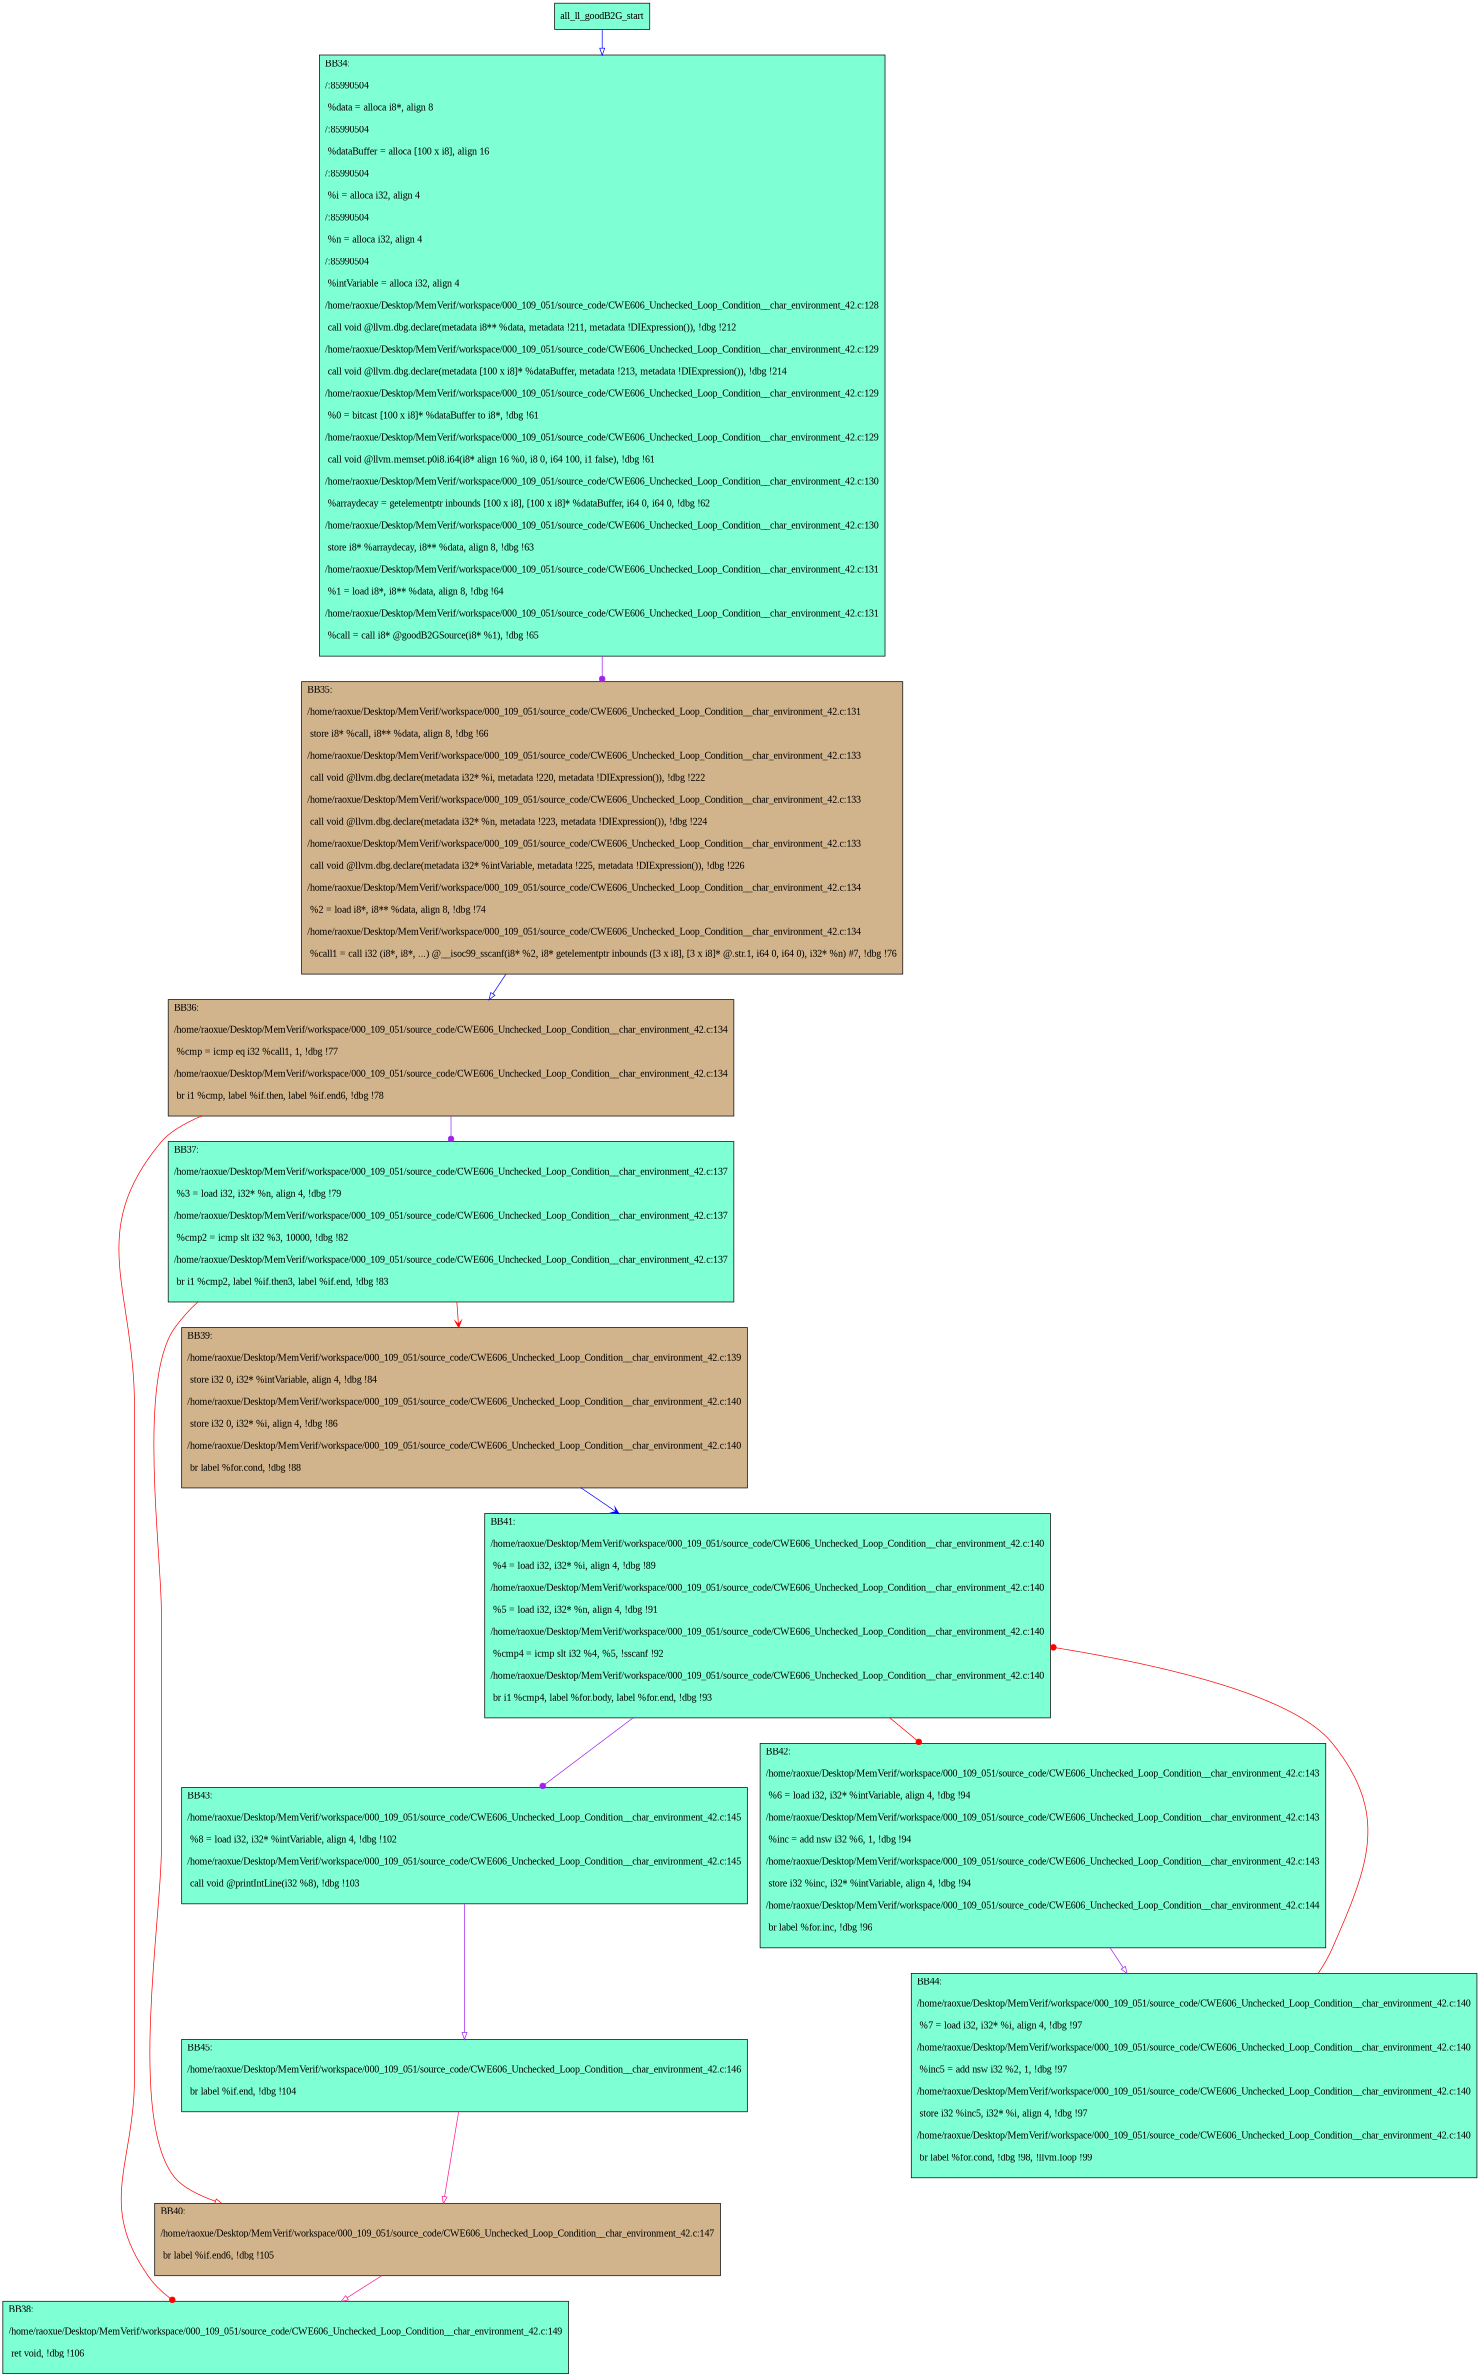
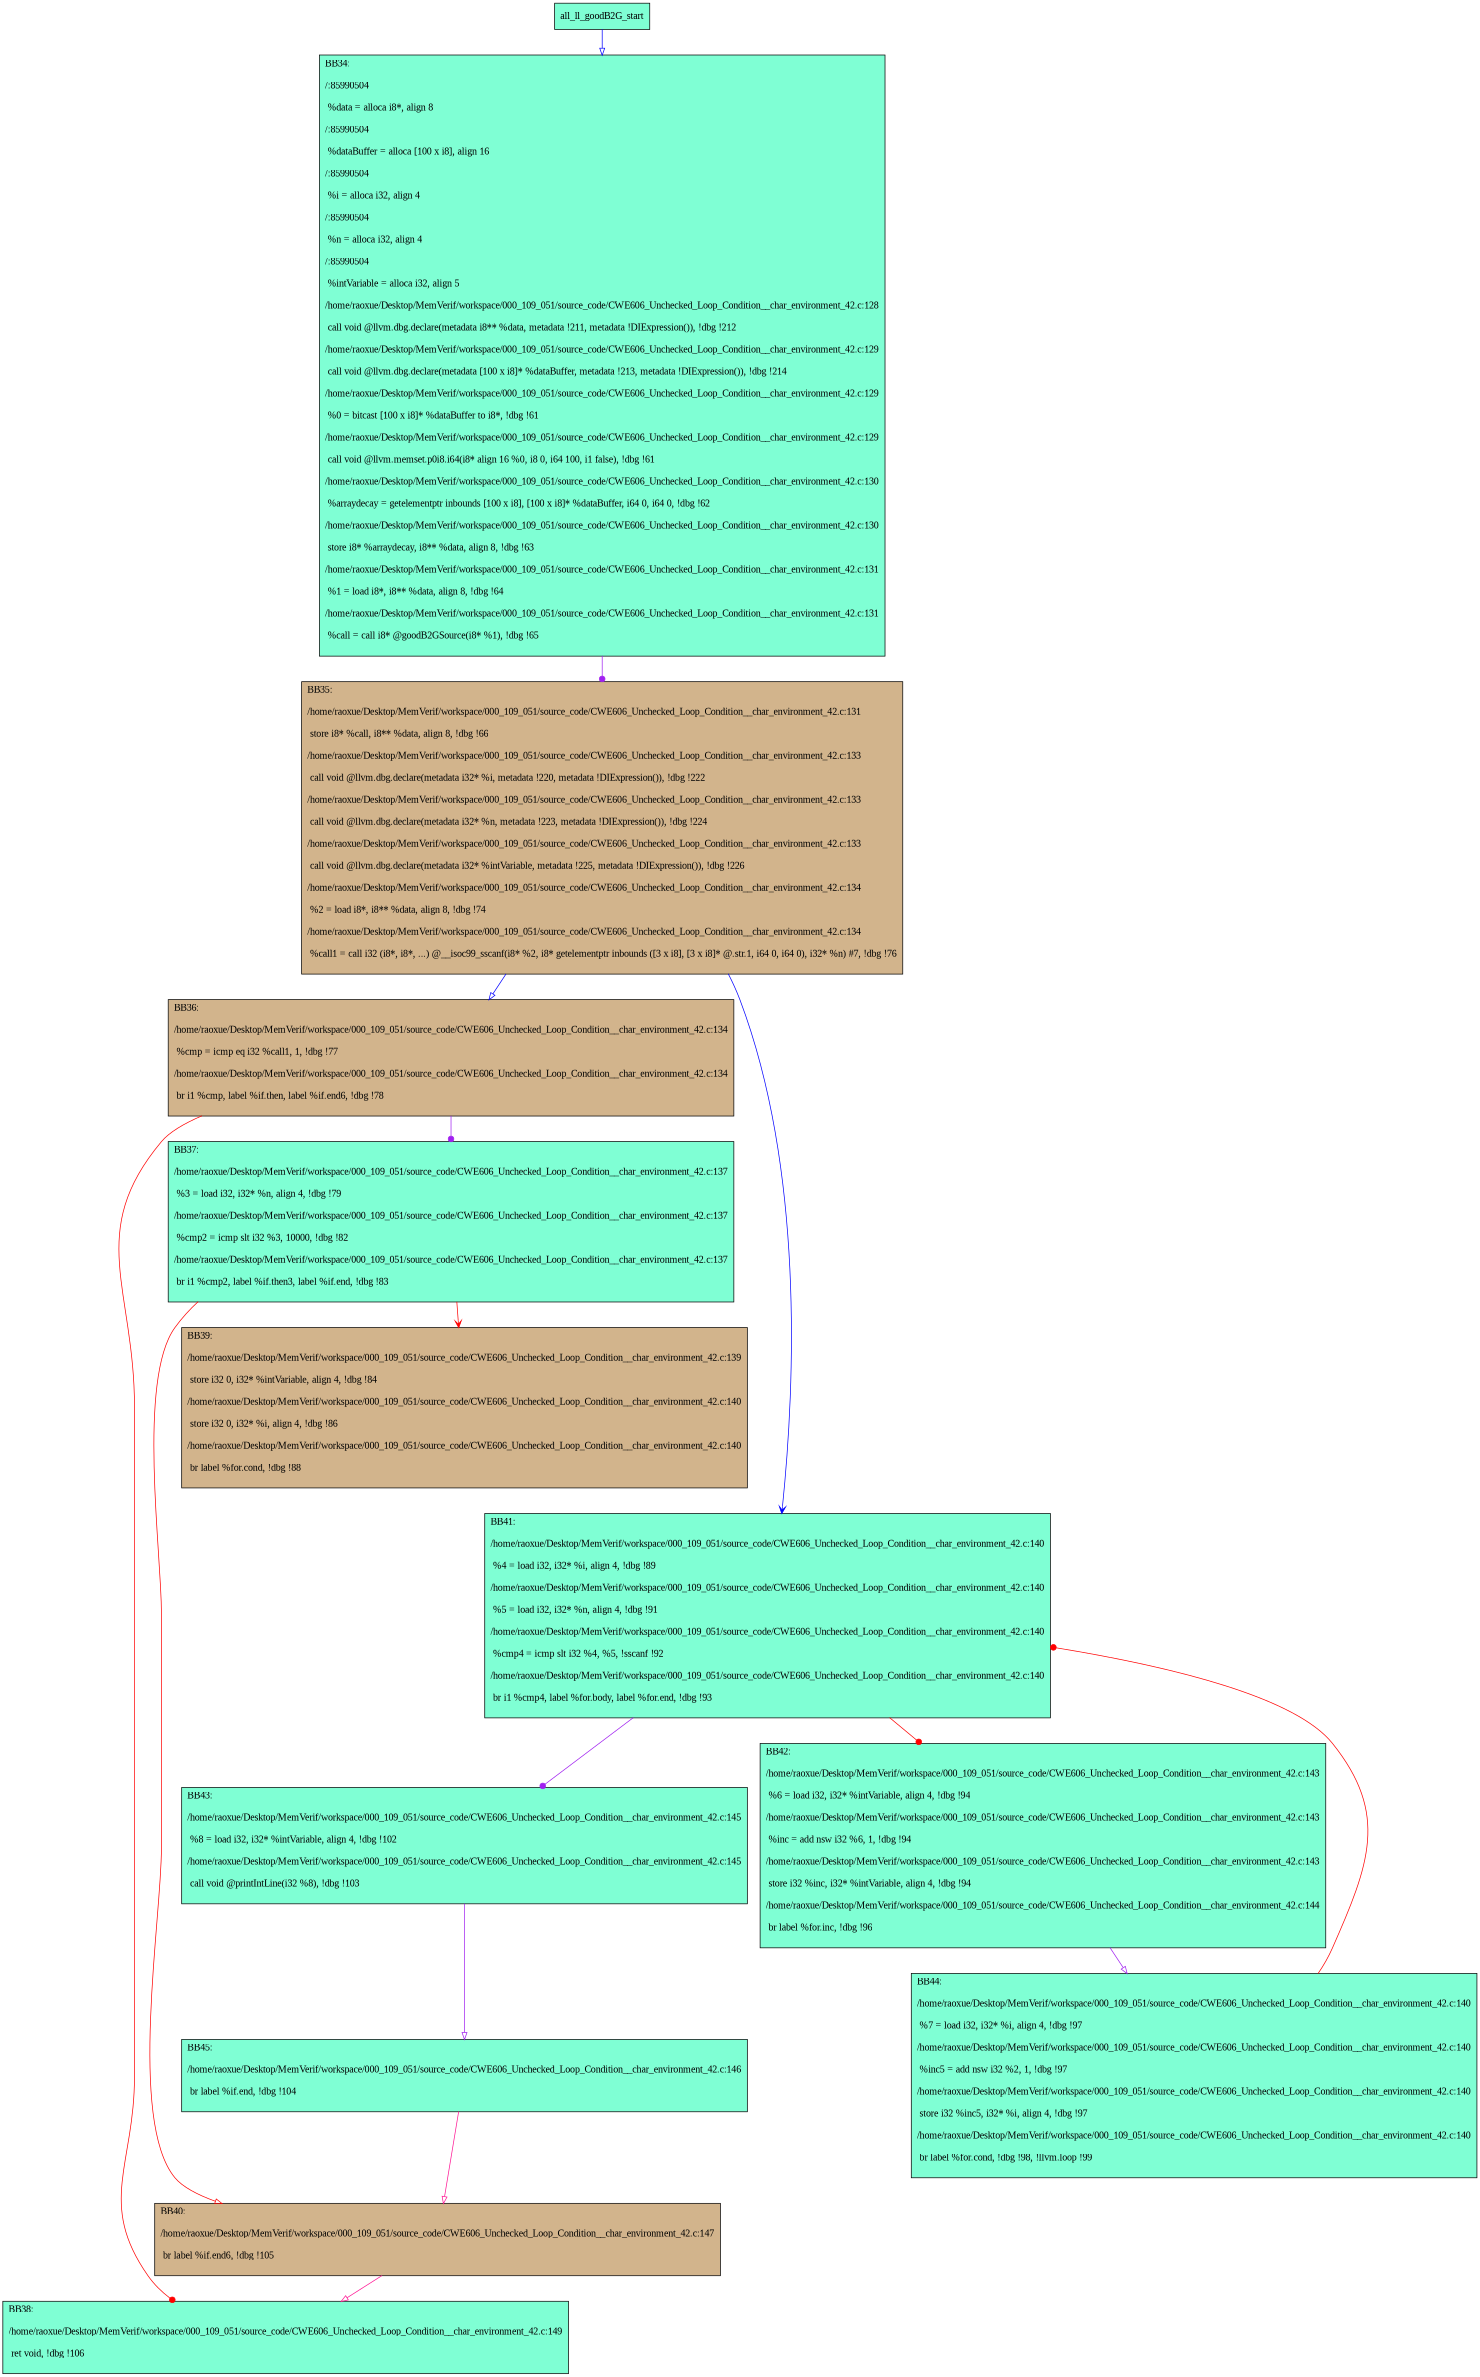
  digraph {
    fontname="Liberation Serif"
    node [fillcolor=aquamarine fontname="Liberation Serif" shape=record style=filled]
    edge [arrowhead=onormal color=purple fontname="Liberation Serif"]
    n1 [label="{all_ll_goodB2G_start}"]
-   n2 [label="{BB34:\l\l/:85990504\l\n  %data = alloca i8*, align 8\l\n/:85990504\l\n  %dataBuffer = alloca [100 x i8], align 16\l\n/:85990504\l\n  %i = alloca i32, align 4\l\n/:85990504\l\n  %n = alloca i32, align 4\l\n/:85990504\l\n  %intVariable = alloca i32, align 4\l\n/home/raoxue/Desktop/MemVerif/workspace/000_109_051/source_code/CWE606_Unchecked_Loop_Condition__char_environment_42.c:128\l\n  call void @llvm.dbg.declare(metadata i8** %data, metadata !211, metadata !DIExpression()), !dbg !212\l\n/home/raoxue/Desktop/MemVerif/workspace/000_109_051/source_code/CWE606_Unchecked_Loop_Condition__char_environment_42.c:129\l\n  call void @llvm.dbg.declare(metadata [100 x i8]* %dataBuffer, metadata !213, metadata !DIExpression()), !dbg !214\l\n/home/raoxue/Desktop/MemVerif/workspace/000_109_051/source_code/CWE606_Unchecked_Loop_Condition__char_environment_42.c:129\l\n  %0 = bitcast [100 x i8]* %dataBuffer to i8*, !dbg !61\l\n/home/raoxue/Desktop/MemVerif/workspace/000_109_051/source_code/CWE606_Unchecked_Loop_Condition__char_environment_42.c:129\l\n  call void @llvm.memset.p0i8.i64(i8* align 16 %0, i8 0, i64 100, i1 false), !dbg !61\l\n/home/raoxue/Desktop/MemVerif/workspace/000_109_051/source_code/CWE606_Unchecked_Loop_Condition__char_environment_42.c:130\l\n  %arraydecay = getelementptr inbounds [100 x i8], [100 x i8]* %dataBuffer, i64 0, i64 0, !dbg !62\l\n/home/raoxue/Desktop/MemVerif/workspace/000_109_051/source_code/CWE606_Unchecked_Loop_Condition__char_environment_42.c:130\l\n  store i8* %arraydecay, i8** %data, align 8, !dbg !63\l\n/home/raoxue/Desktop/MemVerif/workspace/000_109_051/source_code/CWE606_Unchecked_Loop_Condition__char_environment_42.c:131\l\n  %1 = load i8*, i8** %data, align 8, !dbg !64\l\n/home/raoxue/Desktop/MemVerif/workspace/000_109_051/source_code/CWE606_Unchecked_Loop_Condition__char_environment_42.c:131\l\n  %call = call i8* @goodB2GSource(i8* %1), !dbg !65\l\n}"]
+   n2 [label="{BB34:\l\l/:85990504\l\n  %data = alloca i8*, align 8\l\n/:85990504\l\n  %dataBuffer = alloca [100 x i8], align 16\l\n/:85990504\l\n  %i = alloca i32, align 4\l\n/:85990504\l\n  %n = alloca i32, align 4\l\n/:85990504\l\n  %intVariable = alloca i32, align 5\l\n/home/raoxue/Desktop/MemVerif/workspace/000_109_051/source_code/CWE606_Unchecked_Loop_Condition__char_environment_42.c:128\l\n  call void @llvm.dbg.declare(metadata i8** %data, metadata !211, metadata !DIExpression()), !dbg !212\l\n/home/raoxue/Desktop/MemVerif/workspace/000_109_051/source_code/CWE606_Unchecked_Loop_Condition__char_environment_42.c:129\l\n  call void @llvm.dbg.declare(metadata [100 x i8]* %dataBuffer, metadata !213, metadata !DIExpression()), !dbg !214\l\n/home/raoxue/Desktop/MemVerif/workspace/000_109_051/source_code/CWE606_Unchecked_Loop_Condition__char_environment_42.c:129\l\n  %0 = bitcast [100 x i8]* %dataBuffer to i8*, !dbg !61\l\n/home/raoxue/Desktop/MemVerif/workspace/000_109_051/source_code/CWE606_Unchecked_Loop_Condition__char_environment_42.c:129\l\n  call void @llvm.memset.p0i8.i64(i8* align 16 %0, i8 0, i64 100, i1 false), !dbg !61\l\n/home/raoxue/Desktop/MemVerif/workspace/000_109_051/source_code/CWE606_Unchecked_Loop_Condition__char_environment_42.c:130\l\n  %arraydecay = getelementptr inbounds [100 x i8], [100 x i8]* %dataBuffer, i64 0, i64 0, !dbg !62\l\n/home/raoxue/Desktop/MemVerif/workspace/000_109_051/source_code/CWE606_Unchecked_Loop_Condition__char_environment_42.c:130\l\n  store i8* %arraydecay, i8** %data, align 8, !dbg !63\l\n/home/raoxue/Desktop/MemVerif/workspace/000_109_051/source_code/CWE606_Unchecked_Loop_Condition__char_environment_42.c:131\l\n  %1 = load i8*, i8** %data, align 8, !dbg !64\l\n/home/raoxue/Desktop/MemVerif/workspace/000_109_051/source_code/CWE606_Unchecked_Loop_Condition__char_environment_42.c:131\l\n  %call = call i8* @goodB2GSource(i8* %1), !dbg !65\l\n}"]
    n3 [fillcolor=tan label="{BB35:\l\l/home/raoxue/Desktop/MemVerif/workspace/000_109_051/source_code/CWE606_Unchecked_Loop_Condition__char_environment_42.c:131\l\n  store i8* %call, i8** %data, align 8, !dbg !66\l\n/home/raoxue/Desktop/MemVerif/workspace/000_109_051/source_code/CWE606_Unchecked_Loop_Condition__char_environment_42.c:133\l\n  call void @llvm.dbg.declare(metadata i32* %i, metadata !220, metadata !DIExpression()), !dbg !222\l\n/home/raoxue/Desktop/MemVerif/workspace/000_109_051/source_code/CWE606_Unchecked_Loop_Condition__char_environment_42.c:133\l\n  call void @llvm.dbg.declare(metadata i32* %n, metadata !223, metadata !DIExpression()), !dbg !224\l\n/home/raoxue/Desktop/MemVerif/workspace/000_109_051/source_code/CWE606_Unchecked_Loop_Condition__char_environment_42.c:133\l\n  call void @llvm.dbg.declare(metadata i32* %intVariable, metadata !225, metadata !DIExpression()), !dbg !226\l\n/home/raoxue/Desktop/MemVerif/workspace/000_109_051/source_code/CWE606_Unchecked_Loop_Condition__char_environment_42.c:134\l\n  %2 = load i8*, i8** %data, align 8, !dbg !74\l\n/home/raoxue/Desktop/MemVerif/workspace/000_109_051/source_code/CWE606_Unchecked_Loop_Condition__char_environment_42.c:134\l\n  %call1 = call i32 (i8*, i8*, ...) @__isoc99_sscanf(i8* %2, i8* getelementptr inbounds ([3 x i8], [3 x i8]* @.str.1, i64 0, i64 0), i32* %n) #7, !dbg !76\l\n}"]
    n4 [fillcolor=tan label="{BB36:\l\l/home/raoxue/Desktop/MemVerif/workspace/000_109_051/source_code/CWE606_Unchecked_Loop_Condition__char_environment_42.c:134\l\n  %cmp = icmp eq i32 %call1, 1, !dbg !77\l\n/home/raoxue/Desktop/MemVerif/workspace/000_109_051/source_code/CWE606_Unchecked_Loop_Condition__char_environment_42.c:134\l\n  br i1 %cmp, label %if.then, label %if.end6, !dbg !78\l\n}"]
    n5 [label="{BB37:\l\l/home/raoxue/Desktop/MemVerif/workspace/000_109_051/source_code/CWE606_Unchecked_Loop_Condition__char_environment_42.c:137\l\n  %3 = load i32, i32* %n, align 4, !dbg !79\l\n/home/raoxue/Desktop/MemVerif/workspace/000_109_051/source_code/CWE606_Unchecked_Loop_Condition__char_environment_42.c:137\l\n  %cmp2 = icmp slt i32 %3, 10000, !dbg !82\l\n/home/raoxue/Desktop/MemVerif/workspace/000_109_051/source_code/CWE606_Unchecked_Loop_Condition__char_environment_42.c:137\l\n  br i1 %cmp2, label %if.then3, label %if.end, !dbg !83\l\n}"]
    n6 [label="{BB38:\l\l/home/raoxue/Desktop/MemVerif/workspace/000_109_051/source_code/CWE606_Unchecked_Loop_Condition__char_environment_42.c:149\l\n  ret void, !dbg !106\l\n}"]
    n7 [fillcolor=tan label="{BB39:\l\l/home/raoxue/Desktop/MemVerif/workspace/000_109_051/source_code/CWE606_Unchecked_Loop_Condition__char_environment_42.c:139\l\n  store i32 0, i32* %intVariable, align 4, !dbg !84\l\n/home/raoxue/Desktop/MemVerif/workspace/000_109_051/source_code/CWE606_Unchecked_Loop_Condition__char_environment_42.c:140\l\n  store i32 0, i32* %i, align 4, !dbg !86\l\n/home/raoxue/Desktop/MemVerif/workspace/000_109_051/source_code/CWE606_Unchecked_Loop_Condition__char_environment_42.c:140\l\n  br label %for.cond, !dbg !88\l\n}"]
    n8 [fillcolor=tan label="{BB40:\l\l/home/raoxue/Desktop/MemVerif/workspace/000_109_051/source_code/CWE606_Unchecked_Loop_Condition__char_environment_42.c:147\l\n  br label %if.end6, !dbg !105\l\n}"]
    n9 [label="{BB41:\l\l/home/raoxue/Desktop/MemVerif/workspace/000_109_051/source_code/CWE606_Unchecked_Loop_Condition__char_environment_42.c:140\l\n  %4 = load i32, i32* %i, align 4, !dbg !89\l\n/home/raoxue/Desktop/MemVerif/workspace/000_109_051/source_code/CWE606_Unchecked_Loop_Condition__char_environment_42.c:140\l\n  %5 = load i32, i32* %n, align 4, !dbg !91\l\n/home/raoxue/Desktop/MemVerif/workspace/000_109_051/source_code/CWE606_Unchecked_Loop_Condition__char_environment_42.c:140\l\n  %cmp4 = icmp slt i32 %4, %5, !sscanf !92\l\n/home/raoxue/Desktop/MemVerif/workspace/000_109_051/source_code/CWE606_Unchecked_Loop_Condition__char_environment_42.c:140\l\n  br i1 %cmp4, label %for.body, label %for.end, !dbg !93\l\n}"]
    n10 [label="{BB42:\l\l/home/raoxue/Desktop/MemVerif/workspace/000_109_051/source_code/CWE606_Unchecked_Loop_Condition__char_environment_42.c:143\l\n  %6 = load i32, i32* %intVariable, align 4, !dbg !94\l\n/home/raoxue/Desktop/MemVerif/workspace/000_109_051/source_code/CWE606_Unchecked_Loop_Condition__char_environment_42.c:143\l\n  %inc = add nsw i32 %6, 1, !dbg !94\l\n/home/raoxue/Desktop/MemVerif/workspace/000_109_051/source_code/CWE606_Unchecked_Loop_Condition__char_environment_42.c:143\l\n  store i32 %inc, i32* %intVariable, align 4, !dbg !94\l\n/home/raoxue/Desktop/MemVerif/workspace/000_109_051/source_code/CWE606_Unchecked_Loop_Condition__char_environment_42.c:144\l\n  br label %for.inc, !dbg !96\l\n}"]
    n11 [label="{BB43:\l\l/home/raoxue/Desktop/MemVerif/workspace/000_109_051/source_code/CWE606_Unchecked_Loop_Condition__char_environment_42.c:145\l\n  %8 = load i32, i32* %intVariable, align 4, !dbg !102\l\n/home/raoxue/Desktop/MemVerif/workspace/000_109_051/source_code/CWE606_Unchecked_Loop_Condition__char_environment_42.c:145\l\n  call void @printIntLine(i32 %8), !dbg !103\l\n}"]
    n12 [label="{BB44:\l\l/home/raoxue/Desktop/MemVerif/workspace/000_109_051/source_code/CWE606_Unchecked_Loop_Condition__char_environment_42.c:140\l\n  %7 = load i32, i32* %i, align 4, !dbg !97\l\n/home/raoxue/Desktop/MemVerif/workspace/000_109_051/source_code/CWE606_Unchecked_Loop_Condition__char_environment_42.c:140\l\n  %inc5 = add nsw i32 %2, 1, !dbg !97\l\n/home/raoxue/Desktop/MemVerif/workspace/000_109_051/source_code/CWE606_Unchecked_Loop_Condition__char_environment_42.c:140\l\n  store i32 %inc5, i32* %i, align 4, !dbg !97\l\n/home/raoxue/Desktop/MemVerif/workspace/000_109_051/source_code/CWE606_Unchecked_Loop_Condition__char_environment_42.c:140\l\n  br label %for.cond, !dbg !98, !llvm.loop !99\l\n}"]
    n13 [label="{BB45:\l\l/home/raoxue/Desktop/MemVerif/workspace/000_109_051/source_code/CWE606_Unchecked_Loop_Condition__char_environment_42.c:146\l\n  br label %if.end, !dbg !104\l\n}"]
    n1 -> n2 [color=blue]
    n2 -> n3 [arrowhead=dot]
    n3 -> n4 [color=blue]
    n4 -> n5 [arrowhead=dot]
    n4 -> n6 [arrowhead=dot color=red]
    n5 -> n7 [arrowhead=vee color=red]
    n5 -> n8 [color=red]
-   n7 -> n9 [arrowhead=vee color=blue]
+   n3 -> n9 [arrowhead=vee color=blue]
    n8 -> n6 [color=deeppink]
    n9 -> n10 [arrowhead=dot color=red]
    n9 -> n11 [arrowhead=dot]
    n10 -> n12
    n11 -> n13
    n12 -> n9 [arrowhead=dot color=red]
    n13 -> n8 [color=deeppink]
  }
